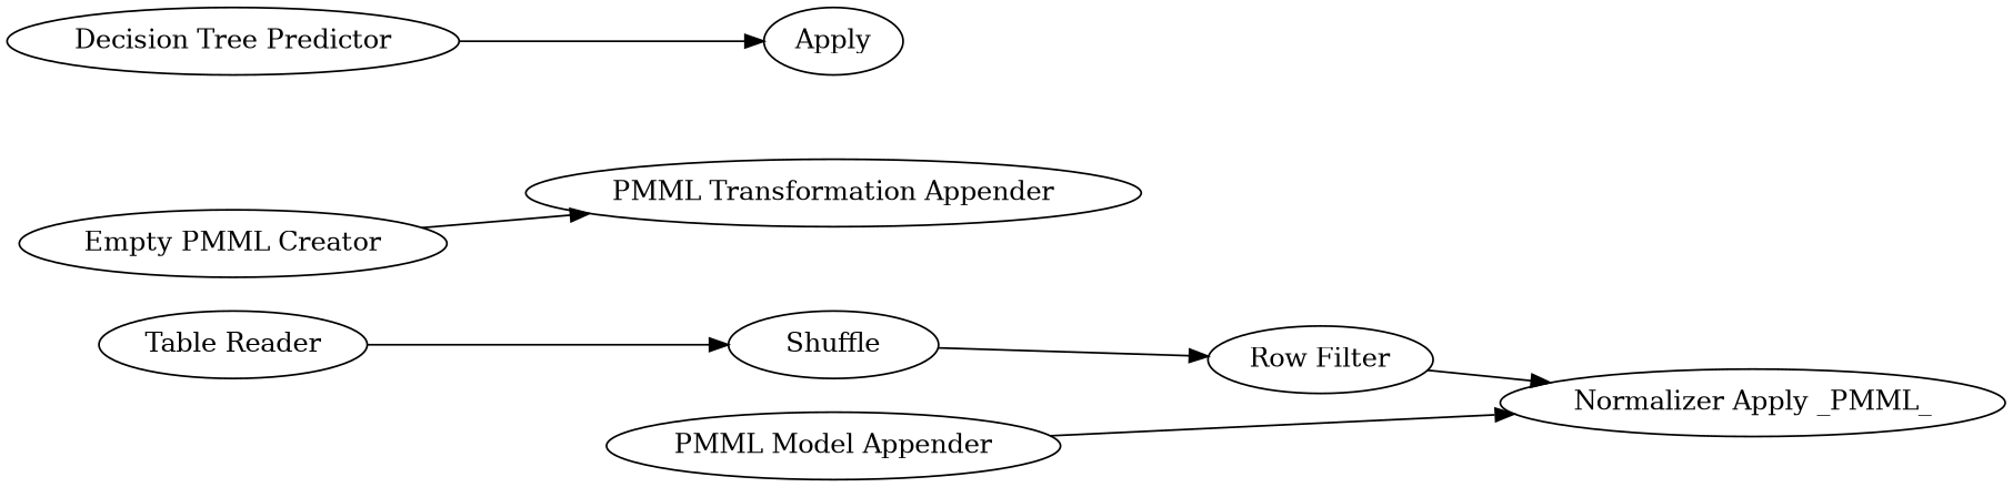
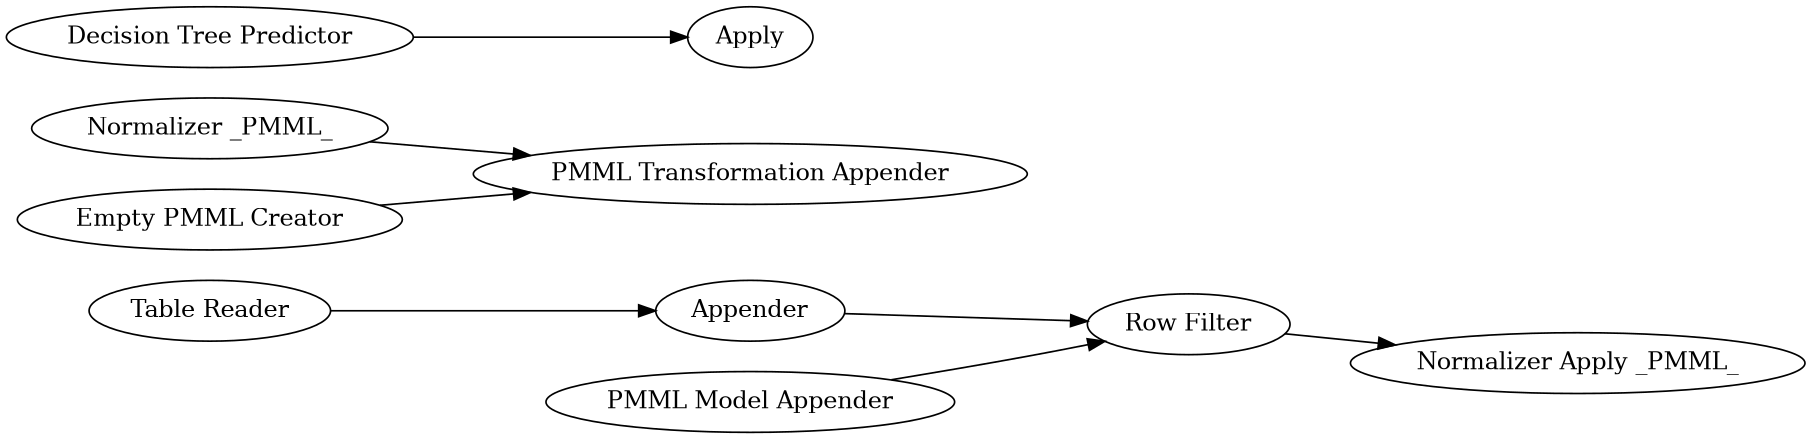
  digraph {
    rankdir=LR
    n1 [label="Row Filter"]
    n2 [label="Normalizer Apply _PMML_"]
+   n3 [label="Normalizer _PMML_"]
    n4 [label="PMML Transformation Appender"]
    n5 [label="Decision Tree Predictor"]
    n6 [label=Apply]
    n7 [label="Table Reader"]
-   n8 [label=Shuffle]
+   n8 [label=Appender]
    n9 [label="PMML Model Appender"]
    n10 [label="Empty PMML Creator"]
    n1 -> n2
+   n3 -> n4
    n5 -> n6
    n7 -> n8
    n8 -> n1
-   n9 -> n2
+   n9 -> n1
    n10 -> n4
  }
